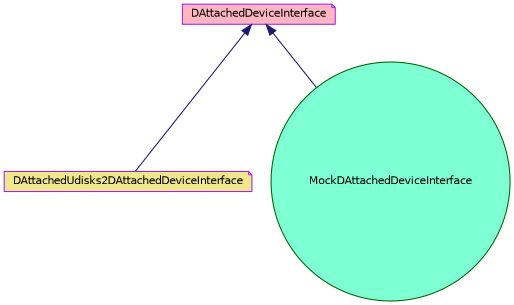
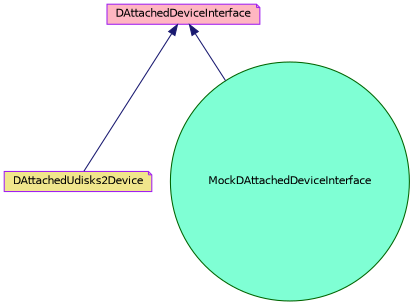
  digraph {
    fontname="DejaVu Sans"
    node [color=purple fontname="DejaVu Sans" fontsize=10 shape=note style=filled]
    edge [color=midnightblue dir=back fontname="DejaVu Sans" fontsize=10 labelfontname=Helvetica labelfontsize=10 style=solid]
    n1 [fillcolor=lightpink fontcolor=black height=0.2 label=DAttachedDeviceInterface width=0.4]
-   n2 [fillcolor=khaki height=0.2 label=DAttachedUdisks2DAttachedDeviceInterface width=0.4]
+   n2 [fillcolor=khaki height=0.2 label=DAttachedUdisks2Device width=0.4]
    n3 [color=darkgreen fillcolor=aquamarine height=0.2 label=MockDAttachedDeviceInterface shape=circle width=0.4]
    n1 -> n2
    n1 -> n3
  }
